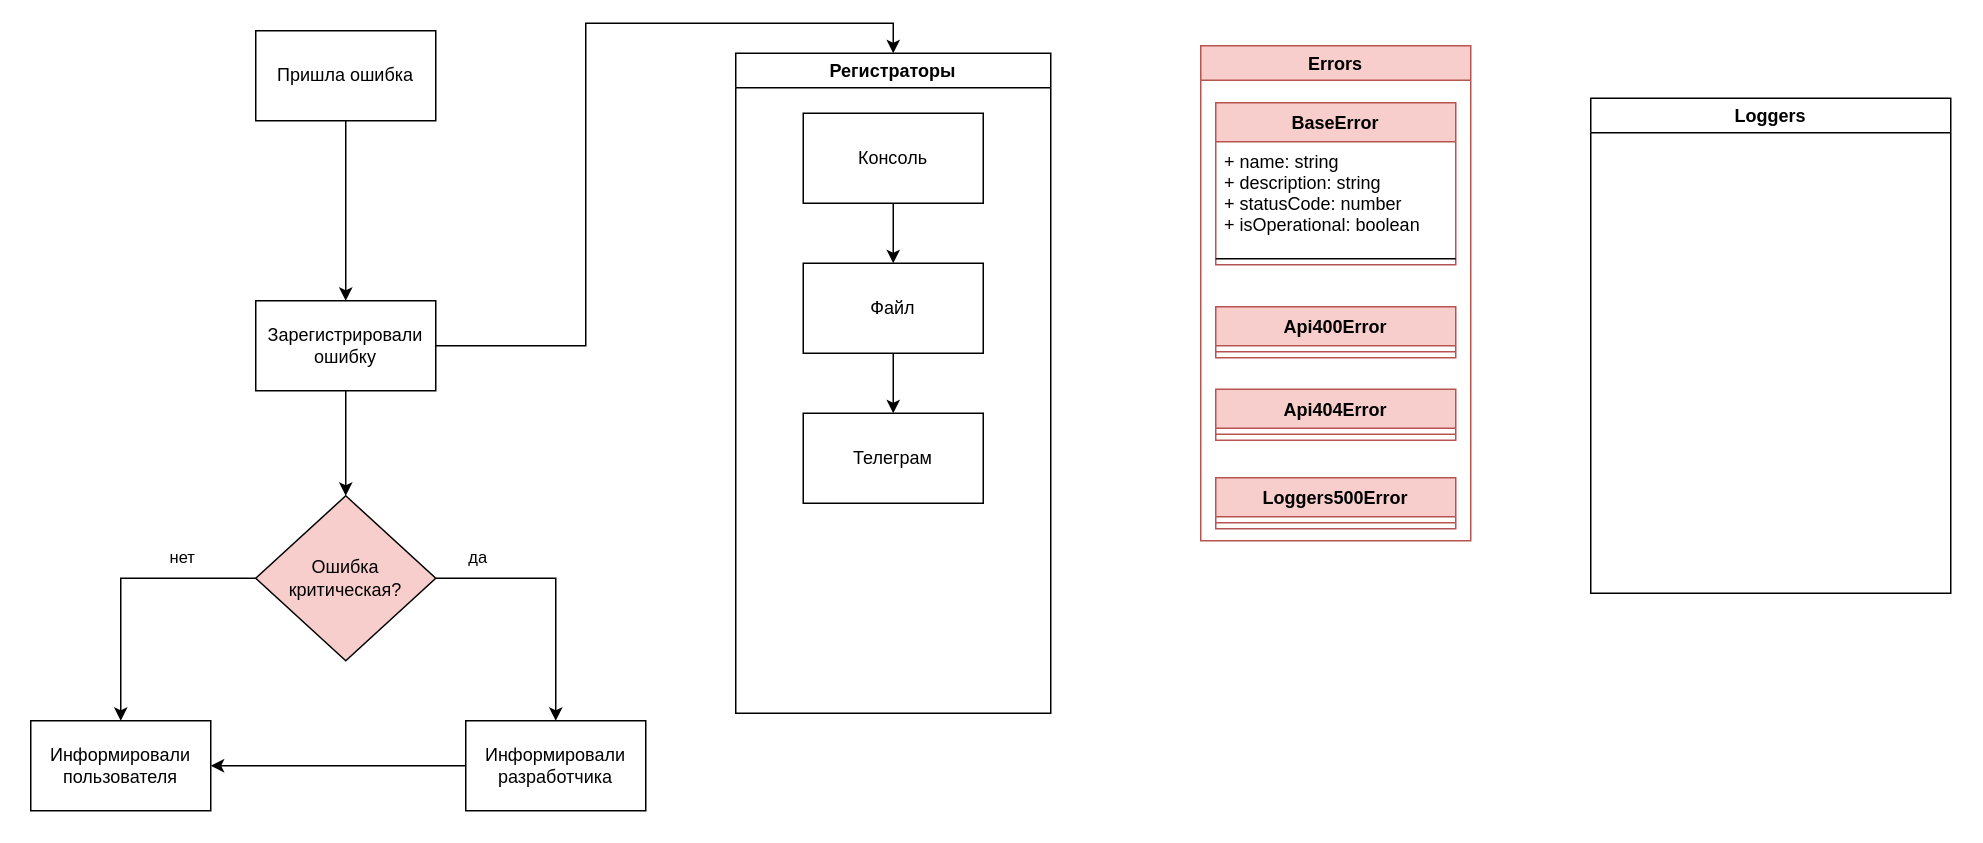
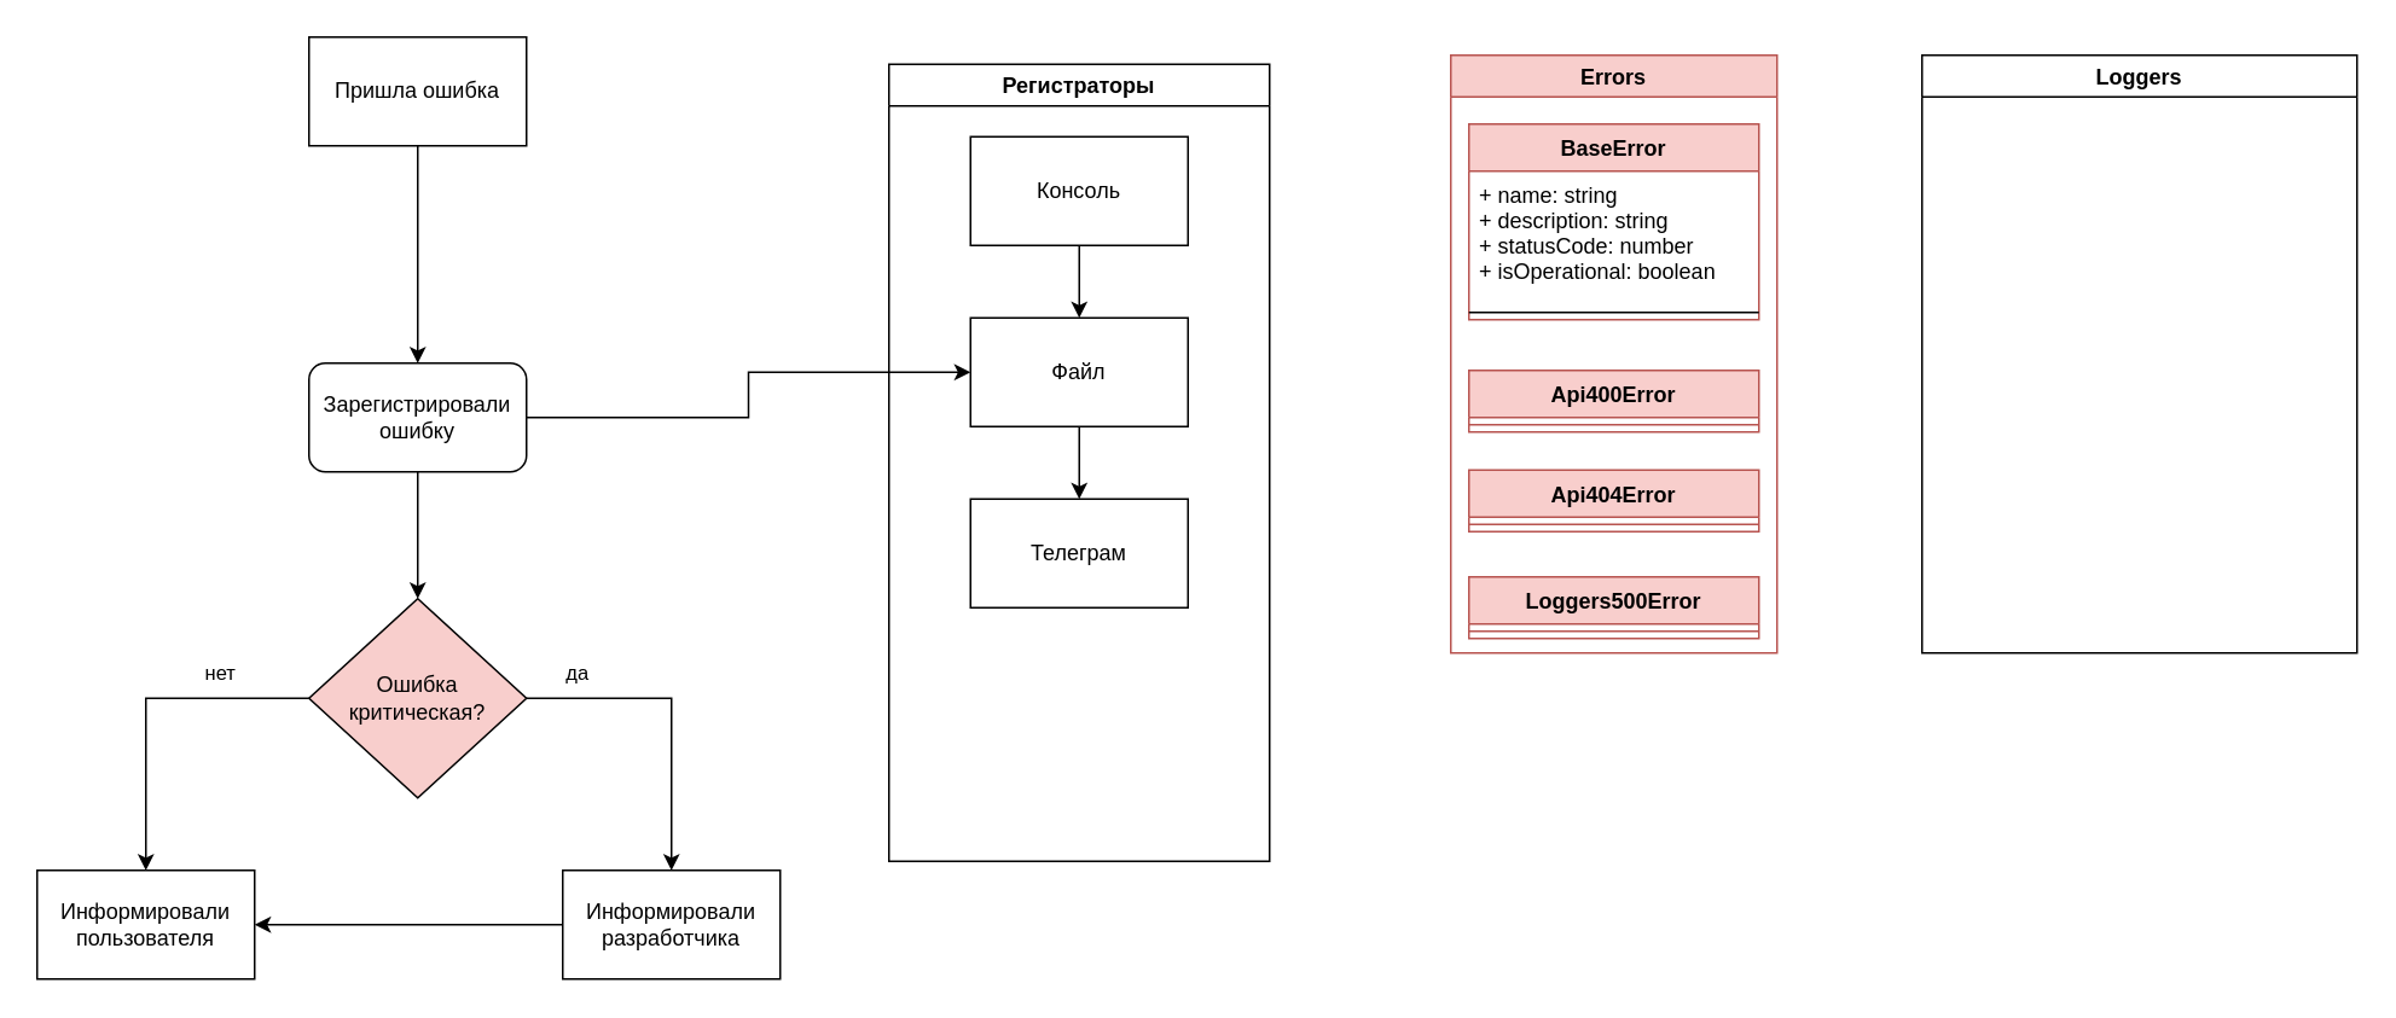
  <mxCell id="0" />
  <mxCell id="1" parent="0" />
  <mxCell id="2" value="Регистраторы" style="swimlane;" parent="1" vertex="1"><mxGeometry x="490" y="35" width="210" height="440" as="geometry"><mxRectangle x="490" y="50" width="120" height="23" as="alternateBounds" /></mxGeometry></mxCell>
  <mxCell id="3" value="Консоль" style="rounded=0;whiteSpace=wrap;html=1;" parent="2" vertex="1"><mxGeometry x="45" y="40" width="120" height="60" as="geometry" /></mxCell>
  <mxCell id="4" value="Файл" style="rounded=0;whiteSpace=wrap;html=1;" parent="2" vertex="1"><mxGeometry x="45" y="140" width="120" height="60" as="geometry" /></mxCell>
  <mxCell id="5" style="edgeStyle=orthogonalEdgeStyle;rounded=0;orthogonalLoop=1;jettySize=auto;html=1;exitX=0.5;exitY=1;exitDx=0;exitDy=0;entryX=0.5;entryY=0;entryDx=0;entryDy=0;" parent="2" source="3" target="4" edge="1"><mxGeometry relative="1" as="geometry" /></mxCell>
  <mxCell id="6" value="Телеграм" style="rounded=0;whiteSpace=wrap;html=1;" parent="2" vertex="1"><mxGeometry x="45" y="240" width="120" height="60" as="geometry" /></mxCell>
  <mxCell id="7" style="edgeStyle=orthogonalEdgeStyle;rounded=0;orthogonalLoop=1;jettySize=auto;html=1;exitX=0.5;exitY=1;exitDx=0;exitDy=0;entryX=0.5;entryY=0;entryDx=0;entryDy=0;" parent="2" source="4" target="6" edge="1"><mxGeometry relative="1" as="geometry" /></mxCell>
  <mxCell id="8" value="" style="edgeStyle=orthogonalEdgeStyle;rounded=0;orthogonalLoop=1;jettySize=auto;html=1;" parent="1" source="9" target="12" edge="1"><mxGeometry relative="1" as="geometry" /></mxCell>
  <mxCell id="9" value="Пришла ошибка&lt;br&gt;" style="rounded=0;whiteSpace=wrap;html=1;" parent="1" vertex="1"><mxGeometry x="170" y="20" width="120" height="60" as="geometry" /></mxCell>
  <mxCell id="10" style="edgeStyle=orthogonalEdgeStyle;rounded=0;orthogonalLoop=1;jettySize=auto;html=1;exitX=0.5;exitY=1;exitDx=0;exitDy=0;entryX=0.5;entryY=0;entryDx=0;entryDy=0;" parent="1" source="12" target="20" edge="1"><mxGeometry relative="1" as="geometry" /></mxCell>
- <mxCell id="11" style="edgeStyle=orthogonalEdgeStyle;rounded=0;orthogonalLoop=1;jettySize=auto;html=1;exitX=1;exitY=0.5;exitDx=0;exitDy=0;entryX=0.5;entryY=0;entryDx=0;entryDy=0;" parent="1" source="12" target="2" edge="1"><mxGeometry relative="1" as="geometry" /></mxCell>
- <mxCell id="12" value="Зарегистрировали ошибку" style="rounded=0;whiteSpace=wrap;html=1;" parent="1" vertex="1"><mxGeometry x="170" y="200" width="120" height="60" as="geometry" /></mxCell>
+ <mxCell id="11" style="edgeStyle=orthogonalEdgeStyle;rounded=0;orthogonalLoop=1;jettySize=auto;html=1;exitX=1;exitY=0.5;exitDx=0;exitDy=0;" parent="1" source="12" target="4" edge="1"><mxGeometry relative="1" as="geometry" /></mxCell>
+ <mxCell id="12" value="Зарегистрировали ошибку" style="whiteSpace=wrap;html=1;rounded=1;" parent="1" vertex="1"><mxGeometry x="170" y="200" width="120" height="60" as="geometry" /></mxCell>
  <mxCell id="13" value="Информировали пользователя" style="rounded=0;whiteSpace=wrap;html=1;" parent="1" vertex="1"><mxGeometry x="20" y="480" width="120" height="60" as="geometry" /></mxCell>
  <mxCell id="14" style="edgeStyle=orthogonalEdgeStyle;rounded=0;orthogonalLoop=1;jettySize=auto;html=1;exitX=0;exitY=0.5;exitDx=0;exitDy=0;entryX=1;entryY=0.5;entryDx=0;entryDy=0;" parent="1" source="15" target="13" edge="1"><mxGeometry relative="1" as="geometry" /></mxCell>
  <mxCell id="15" value="Информировали разработчика" style="rounded=0;whiteSpace=wrap;html=1;" parent="1" vertex="1"><mxGeometry x="310" y="480" width="120" height="60" as="geometry" /></mxCell>
  <mxCell id="16" style="edgeStyle=orthogonalEdgeStyle;rounded=0;orthogonalLoop=1;jettySize=auto;html=1;exitX=1;exitY=0.5;exitDx=0;exitDy=0;entryX=0.5;entryY=0;entryDx=0;entryDy=0;" parent="1" source="20" target="15" edge="1"><mxGeometry relative="1" as="geometry" /></mxCell>
  <mxCell id="17" value="да" style="edgeLabel;html=1;align=center;verticalAlign=middle;resizable=0;points=[];" parent="16" vertex="1" connectable="0"><mxGeometry x="-0.689" y="-1" relative="1" as="geometry"><mxPoint y="-16" as="offset" /></mxGeometry></mxCell>
  <mxCell id="18" style="edgeStyle=orthogonalEdgeStyle;rounded=0;orthogonalLoop=1;jettySize=auto;html=1;exitX=0;exitY=0.5;exitDx=0;exitDy=0;entryX=0.5;entryY=0;entryDx=0;entryDy=0;" parent="1" source="20" target="13" edge="1"><mxGeometry relative="1" as="geometry" /></mxCell>
  <mxCell id="19" value="нет" style="edgeLabel;html=1;align=center;verticalAlign=middle;resizable=0;points=[];" parent="18" vertex="1" connectable="0"><mxGeometry x="-0.353" y="-2" relative="1" as="geometry"><mxPoint x="10" y="-13" as="offset" /></mxGeometry></mxCell>
  <mxCell id="20" value="Ошибка критическая?" style="rhombus;whiteSpace=wrap;html=1;fillColor=#f8cecc;" parent="1" vertex="1"><mxGeometry x="170" y="330" width="120" height="110" as="geometry" /></mxCell>
  <mxCell id="21" value="Errors" style="swimlane;fillColor=#f8cecc;strokeColor=#b85450;" parent="1" vertex="1"><mxGeometry x="800" y="30" width="180" height="330" as="geometry" /></mxCell>
  <mxCell id="22" value="BaseError" style="swimlane;fontStyle=1;align=center;verticalAlign=top;childLayout=stackLayout;horizontal=1;startSize=26;horizontalStack=0;resizeParent=1;resizeParentMax=0;resizeLast=0;collapsible=1;marginBottom=0;fillColor=#f8cecc;strokeColor=#b85450;" parent="21" vertex="1"><mxGeometry x="10" y="38" width="160" height="108" as="geometry"><mxRectangle x="1140" y="40" width="90" height="26" as="alternateBounds" /></mxGeometry></mxCell>
  <mxCell id="23" value="+ name: string&#10;+ description: string&#10;+ statusCode: number&#10;+ isOperational: boolean" style="text;strokeColor=none;fillColor=none;align=left;verticalAlign=top;spacingLeft=4;spacingRight=4;overflow=hidden;rotatable=0;points=[[0,0.5],[1,0.5]];portConstraint=eastwest;" parent="22" vertex="1"><mxGeometry y="26" width="160" height="74" as="geometry" /></mxCell>
  <mxCell id="24" value="" style="line;strokeWidth=1;fillColor=none;align=left;verticalAlign=middle;spacingTop=-1;spacingLeft=3;spacingRight=3;rotatable=0;labelPosition=right;points=[];portConstraint=eastwest;" parent="22" vertex="1"><mxGeometry y="100" width="160" height="8" as="geometry" /></mxCell>
  <mxCell id="25" value="Api404Error&#10;" style="swimlane;fontStyle=1;align=center;verticalAlign=top;childLayout=stackLayout;horizontal=1;startSize=26;horizontalStack=0;resizeParent=1;resizeParentMax=0;resizeLast=0;collapsible=1;marginBottom=0;fillColor=#f8cecc;strokeColor=#b85450;" parent="21" vertex="1"><mxGeometry x="10" y="229" width="160" height="34" as="geometry"><mxRectangle x="860" y="197" width="100" height="26" as="alternateBounds" /></mxGeometry></mxCell>
  <mxCell id="26" value="" style="line;strokeWidth=1;fillColor=#f8cecc;align=left;verticalAlign=middle;spacingTop=-1;spacingLeft=3;spacingRight=3;rotatable=0;labelPosition=right;points=[];portConstraint=eastwest;strokeColor=#b85450;" parent="25" vertex="1"><mxGeometry y="26" width="160" height="8" as="geometry" /></mxCell>
  <mxCell id="27" value="Api400Error" style="swimlane;fontStyle=1;align=center;verticalAlign=top;childLayout=stackLayout;horizontal=1;startSize=26;horizontalStack=0;resizeParent=1;resizeParentMax=0;resizeLast=0;collapsible=1;marginBottom=0;fillColor=#f8cecc;strokeColor=#b85450;" parent="21" vertex="1"><mxGeometry x="10" y="174" width="160" height="34" as="geometry" /></mxCell>
  <mxCell id="28" value="" style="line;strokeWidth=1;fillColor=#f8cecc;align=left;verticalAlign=middle;spacingTop=-1;spacingLeft=3;spacingRight=3;rotatable=0;labelPosition=right;points=[];portConstraint=eastwest;strokeColor=#b85450;" parent="27" vertex="1"><mxGeometry y="26" width="160" height="8" as="geometry" /></mxCell>
  <mxCell id="29" value="Loggers500Error" style="swimlane;fontStyle=1;align=center;verticalAlign=top;childLayout=stackLayout;horizontal=1;startSize=26;horizontalStack=0;resizeParent=1;resizeParentMax=0;resizeLast=0;collapsible=1;marginBottom=0;fillColor=#f8cecc;strokeColor=#b85450;" parent="21" vertex="1"><mxGeometry x="10" y="288" width="160" height="34" as="geometry" /></mxCell>
  <mxCell id="30" value="" style="line;strokeWidth=1;fillColor=#f8cecc;align=left;verticalAlign=middle;spacingTop=-1;spacingLeft=3;spacingRight=3;rotatable=0;labelPosition=right;points=[];portConstraint=eastwest;strokeColor=#b85450;" parent="29" vertex="1"><mxGeometry y="26" width="160" height="8" as="geometry" /></mxCell>
- <mxCell id="31" value="Loggers" style="swimlane;" parent="1" vertex="1"><mxGeometry x="1060" y="65" width="240" height="330" as="geometry" /></mxCell>
+ <mxCell id="31" value="Loggers" style="swimlane;" parent="1" vertex="1"><mxGeometry x="1060" y="30" width="240" height="330" as="geometry" /></mxCell>
